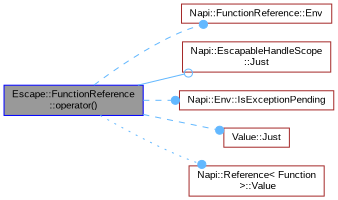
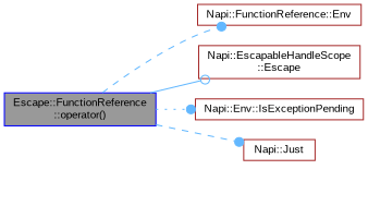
  digraph {
    fontname="Liberation Sans"
    rankdir=LR
    node [color=brown fillcolor=white fontname="Liberation Sans" fontsize=10 shape=box style=filled]
    edge [arrowhead=dot color=steelblue1 fontname="Liberation Sans" fontsize=10 labelfontname=Helvetica labelfontsize=10 style=dashed]
    n1 [color=blue fillcolor=grey60 fontcolor=black height=0.2 label="Escape::FunctionReference\l::operator()" width=0.4]
    n2 [height=0.2 label="Napi::FunctionReference::Env" width=0.4]
-   n3 [height=0.2 label="Napi::EscapableHandleScope\l::Just" width=0.4]
+   n3 [height=0.2 label="Napi::EscapableHandleScope\l::Escape" width=0.4]
    n4 [height=0.2 label="Napi::Env::IsExceptionPending" width=0.4]
-   n5 [height=0.2 label="Value::Just" width=0.4]
-   n6 [height=0.2 label="Napi::Reference\< Function\l \>::Value" width=0.4]
+   n5 [height=0.2 label="Napi::Just" width=0.4]
    n1 -> n2
    n1 -> n3 [arrowhead=odot style=solid]
-   n1 -> n4
+   n1 -> n4 [style=dotted]
    n1 -> n5
-   n1 -> n6 [style=dotted]
  }
